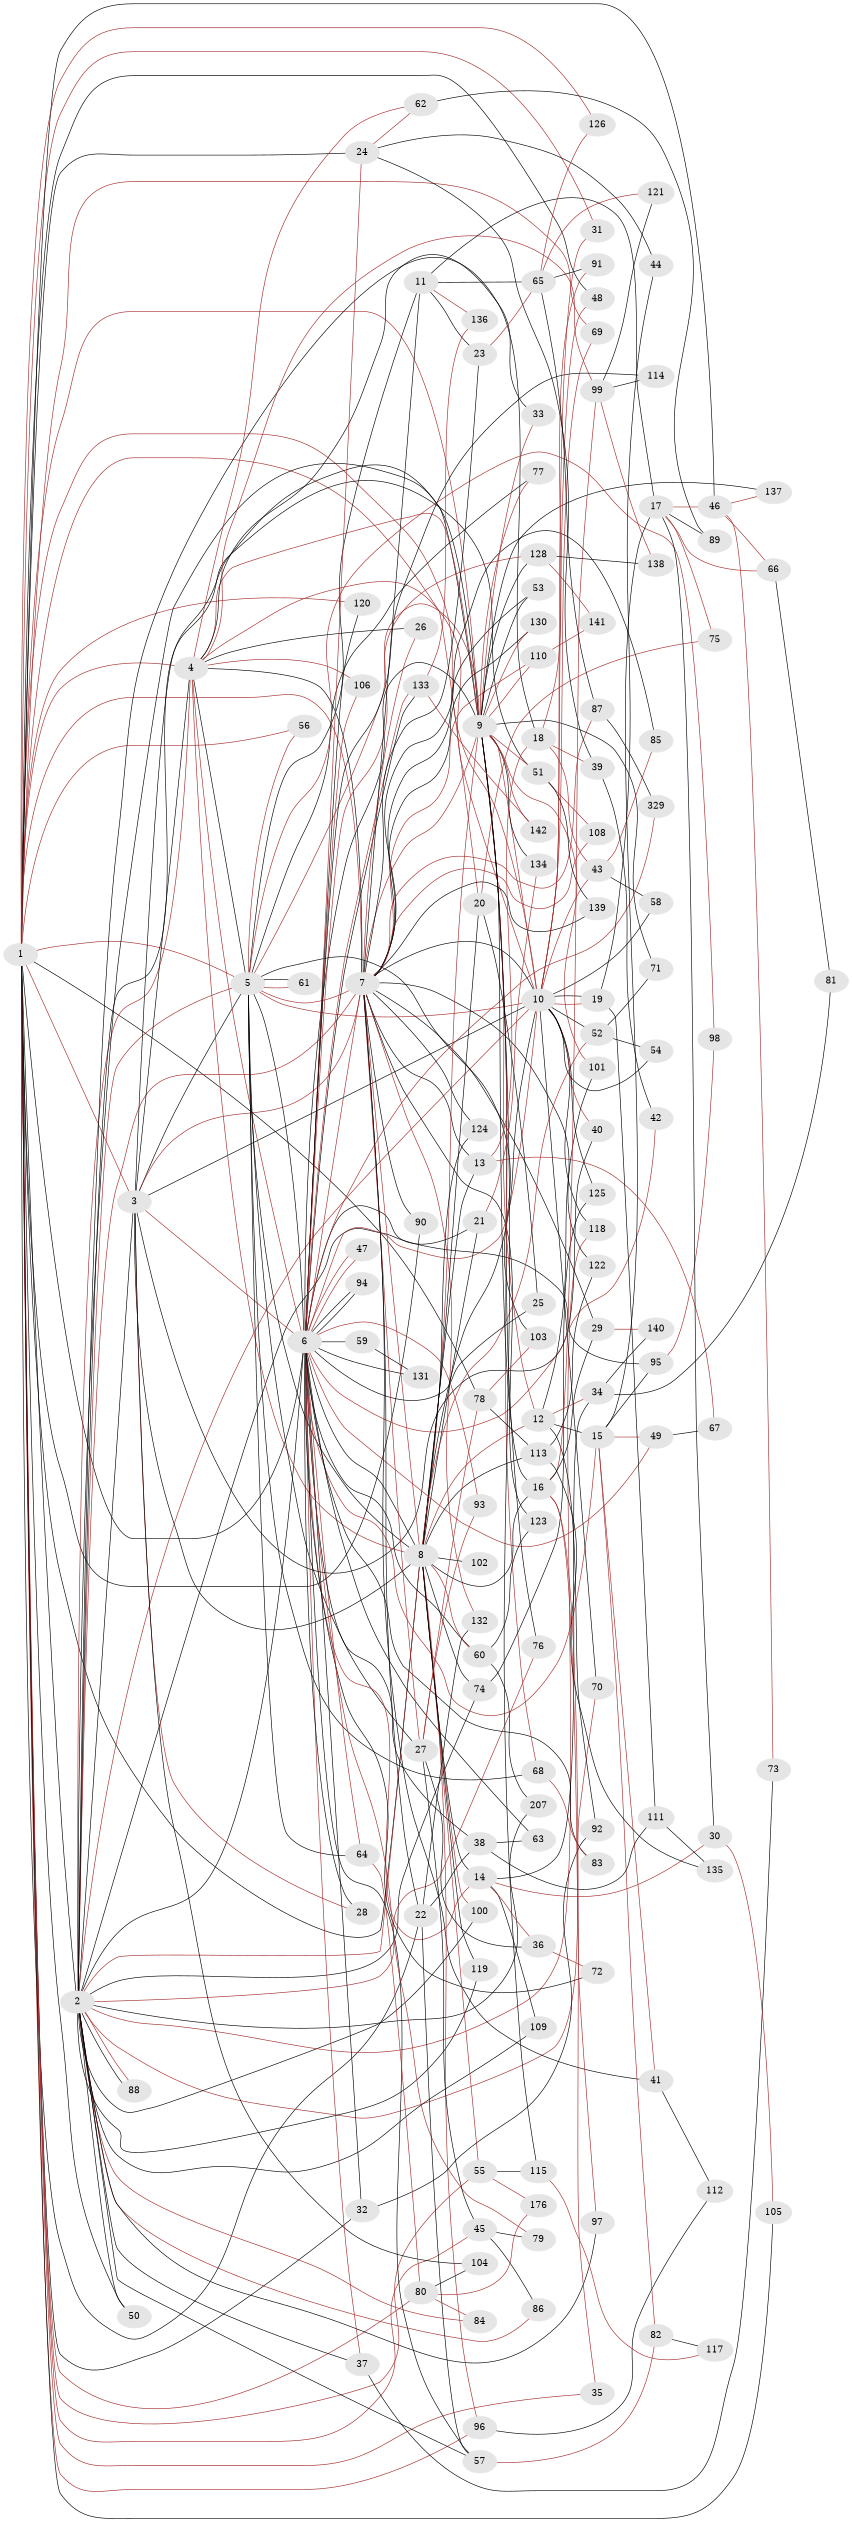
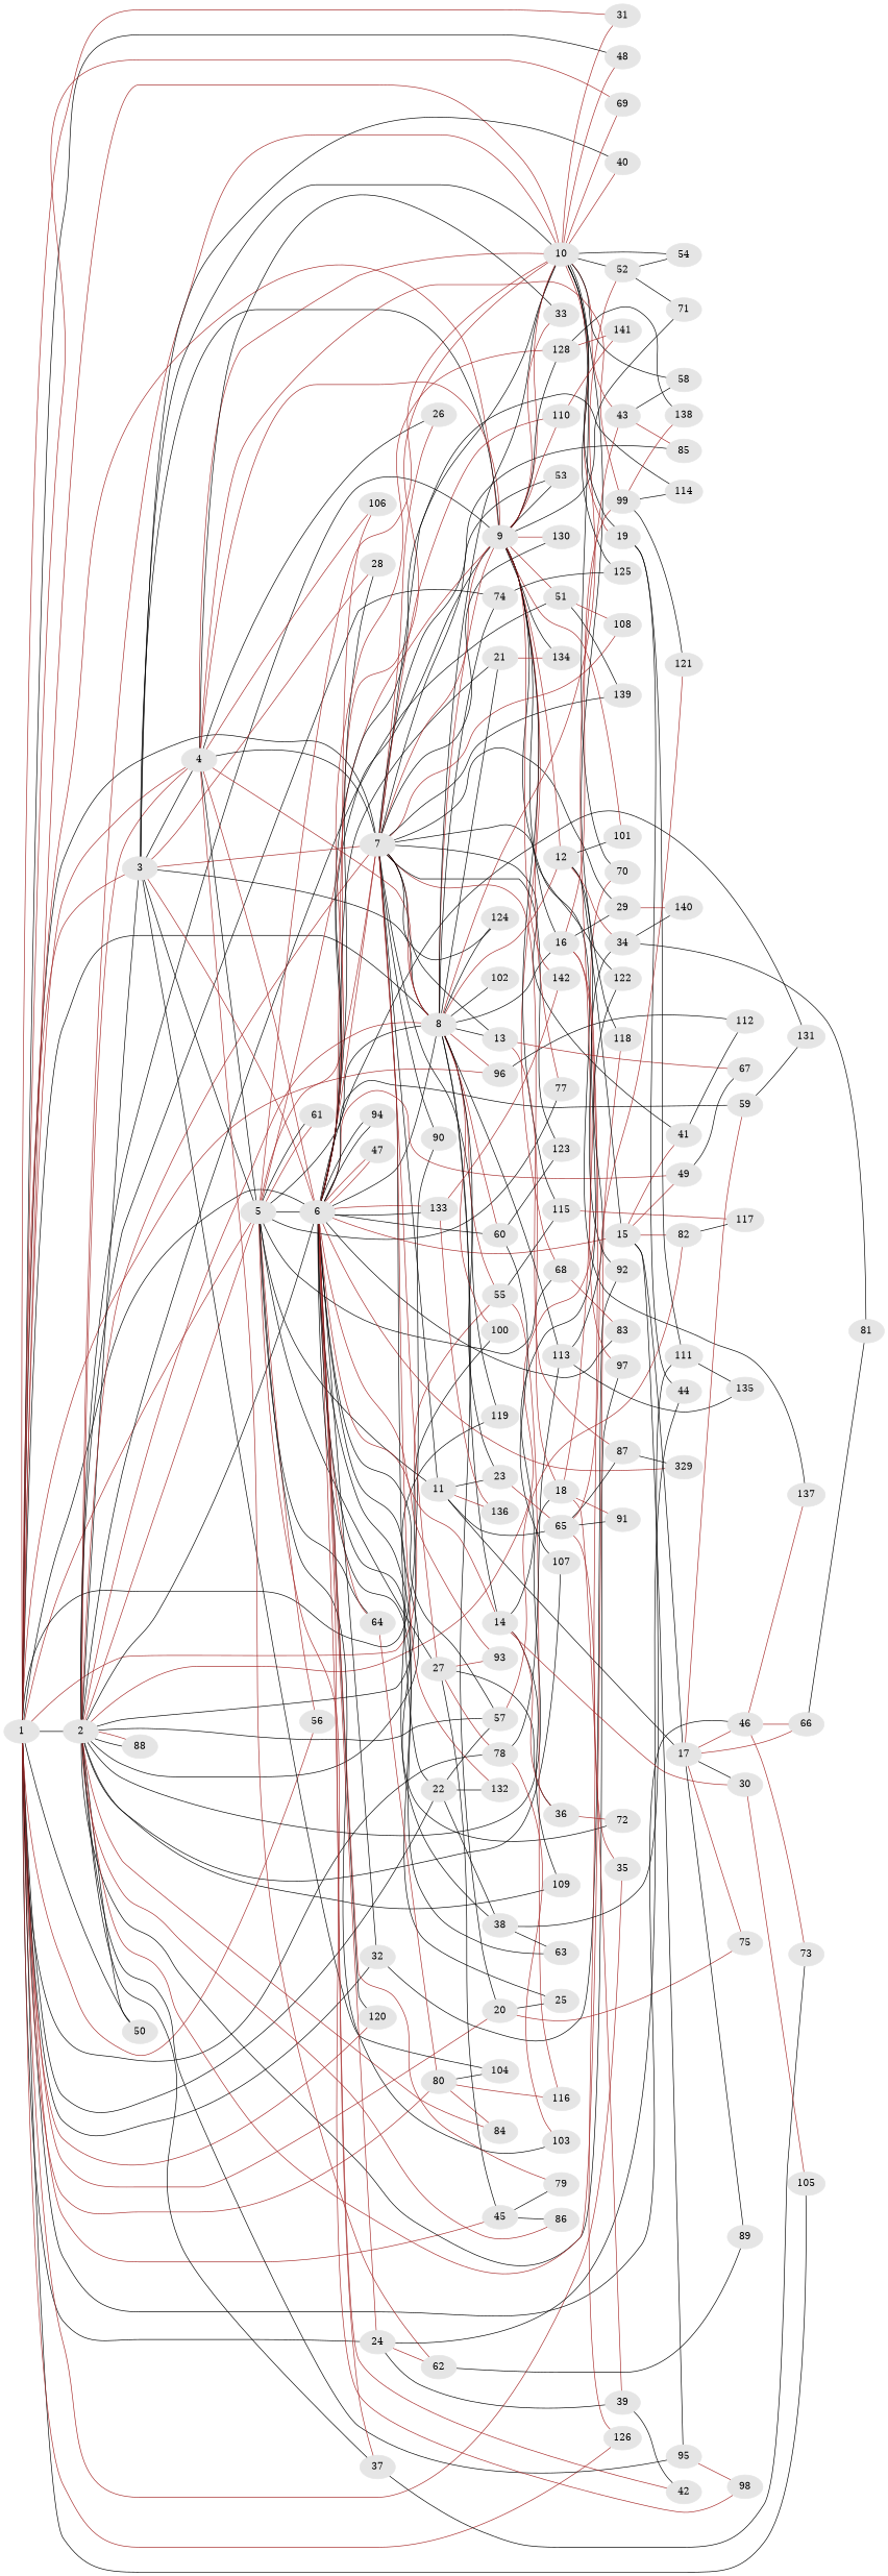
  graph {
    rankdir=LR
    node [color=gray90 style=filled]
    edge [color=black]
    1
    2
    3
    4
    5
    6
    7
    8
    9
    10
    20
    22
    24
    31
    32
    35
    45
    46
    48
    50
    55
    56
    69
    78
    80
    90
    96
    105
    120
    126
    18
    37
    51
    70
    74
-   76
    84
    86
    88
    95
    97
    100
-   107 [label=207]
+   107
    109
    118
    119
    57
    28
    40
    104
    26
    33
    62
    99
    106
    11
    27
    61
    64
    68
    77
    98
    103
    14
    15
    21
    25
    38
    42
    47
    49
    59
    60
    63
    72
    79
    83
    93
    94
    114
    128
    n82 [label=329]
    131
    133
    13
    23
    29
    41
    53
    85
    87
    108
    110
    122
    123
    124
    130
    132
    139
    102
    12
    16
    52
    113
    71
    101
    115
    134
    137
    142
    19
    43
    54
    58
    125
    75
    39
    44
    92
    66
    73
-   116 [label=176]
+   116
    112
    91
    89
    121
    138
    17
    65
    136
    36
    34
    30
    82
    111
    67
    141
    140
    135
    117
    81
    1 -- 2
    1 -- 3 [color=brown]
    1 -- 4 [color=brown]
    1 -- 5 [color=brown]
    1 -- 6
-   1 -- 7 [color=brown]
+   1 -- 7
    1 -- 8
    1 -- 9 [color=brown]
    1 -- 10 [color=brown]
    1 -- 20 [color=brown]
    1 -- 22
    1 -- 24
    1 -- 31 [color=brown]
    1 -- 32
    1 -- 35 [color=brown]
    1 -- 45 [color=brown]
    1 -- 46
    1 -- 48
    1 -- 50
    1 -- 55 [color=brown]
    1 -- 56 [color=brown]
    1 -- 69 [color=brown]
    1 -- 78
    1 -- 80 [color=brown]
    1 -- 90
    1 -- 96 [color=brown]
    1 -- 105
    1 -- 120 [color=brown]
    1 -- 126 [color=brown]
    2 -- 3
    2 -- 4 [color=brown]
    2 -- 5 [color=brown]
    2 -- 6
    2 -- 7 [color=brown]
    2 -- 8 [color=brown]
    2 -- 9
    2 -- 10 [color=brown]
    2 -- 50
    2 -- 18
    2 -- 37
    2 -- 51
    2 -- 70 [color=brown]
    2 -- 74
-   2 -- 76 [color=brown]
    2 -- 84 [color=brown]
    2 -- 86 [color=brown]
    2 -- 88
    2 -- 88 [color=brown]
    2 -- 95
    2 -- 97
    2 -- 100
    2 -- 107
    2 -- 109
    2 -- 118 [color=brown]
    2 -- 119
    2 -- 57
    3 -- 4
    3 -- 5
    3 -- 6 [color=brown]
    3 -- 7 [color=brown]
    3 -- 8
    3 -- 9
    3 -- 10
    3 -- 28 [color=brown]
    3 -- 40
    3 -- 104
    4 -- 5
    4 -- 6 [color=brown]
    4 -- 7
    4 -- 8 [color=brown]
    4 -- 9 [color=brown]
    4 -- 10 [color=brown]
    4 -- 26
    4 -- 33
    4 -- 62 [color=brown]
    4 -- 99 [color=brown]
    4 -- 106 [color=brown]
    5 -- 6
    5 -- 7 [color=brown]
    5 -- 8
    5 -- 9 [color=brown]
    5 -- 10 [color=brown]
    5 -- 56 [color=brown]
    5 -- 11
    5 -- 27
    5 -- 61 [color=brown]
    5 -- 61
    5 -- 64
    5 -- 68
    5 -- 77
    5 -- 98 [color=brown]
    5 -- 103
    6 -- 7 [color=brown]
    6 -- 8
    6 -- 9
    6 -- 10 [color=brown]
    6 -- 24 [color=brown]
    6 -- 32
    6 -- 120
    6 -- 37 [color=brown]
    6 -- 57
    6 -- 28
    6 -- 106 [color=brown]
    6 -- 64 [color=brown]
    6 -- 14 [color=brown]
    6 -- 15 [color=brown]
    6 -- 21
    6 -- 25
    6 -- 38
    6 -- 42 [color=brown]
    6 -- 47 [color=brown]
    6 -- 47 [color=brown]
    6 -- 49 [color=brown]
    6 -- 59
    6 -- 60
    6 -- 63
    6 -- 72
    6 -- 79 [color=brown]
    6 -- 83
    6 -- 93 [color=brown]
    6 -- 94
    6 -- 94
    6 -- 114
    6 -- 128 [color=brown]
    6 -- n82 [color=brown]
    6 -- 131
    6 -- 133
    6 -- 133 [color=brown]
    7 -- 8 [color=brown]
    7 -- 9 [color=brown]
    7 -- 10
    7 -- 22
    7 -- 90
    7 -- 26 [color=brown]
    7 -- 11
    7 -- 27 [color=brown]
    7 -- 13
    7 -- 23
    7 -- 29
    7 -- 41
    7 -- 53
    7 -- 85
    7 -- 87 [color=brown]
    7 -- 108 [color=brown]
    7 -- 110 [color=brown]
    7 -- 122
    7 -- 123
    7 -- 124
    7 -- 130
    7 -- 132 [color=brown]
    7 -- 139
    8 -- 9 [color=brown]
    8 -- 10
    8 -- 20
    8 -- 55 [color=brown]
    8 -- 96 [color=brown]
    8 -- 74
    8 -- 100 [color=brown]
    8 -- 119
    8 -- 14
    8 -- 21
    8 -- 60 [color=brown]
    8 -- 13
    8 -- 124
    8 -- 102
    8 -- 12 [color=brown]
    8 -- 16
    8 -- 52 [color=brown]
    8 -- 113
    9 -- 10 [color=brown]
    9 -- 51 [color=brown]
-   9 -- 76
    9 -- 33 [color=brown]
    9 -- 68 [color=brown]
    9 -- 77 [color=brown]
    9 -- 128
    9 -- 53
    9 -- 110 [color=brown]
    9 -- 130 [color=brown]
    9 -- 12 [color=brown]
    9 -- 16
    9 -- 71
    9 -- 101 [color=brown]
    9 -- 115
    9 -- 134
    9 -- 137
    9 -- 142 [color=brown]
    10 -- 31 [color=brown]
    10 -- 48 [color=brown]
    10 -- 69 [color=brown]
    10 -- 70
    10 -- 118
    10 -- 40 [color=brown]
    10 -- 52
    10 -- 19 [color=brown]
    10 -- 19
    10 -- 43 [color=brown]
    10 -- 54
    10 -- 58
    10 -- 125
    20 -- 25
    20 -- 75 [color=brown]
    22 -- 57
    22 -- 38
    22 -- 132
    24 -- 62 [color=brown]
    24 -- 39
    24 -- 44
    32 -- 92
    45 -- 86
    45 -- 79
    46 -- 137 [color=brown]
    46 -- 66 [color=brown]
    46 -- 73 [color=brown]
    55 -- 115
    55 -- 116 [color=brown]
    78 -- 103 [color=brown]
    78 -- 113
    80 -- 84 [color=brown]
    80 -- 104
    80 -- 116 [color=brown]
    96 -- 112
    18 -- 43 [color=brown]
    18 -- 39 [color=brown]
    18 -- 91 [color=brown]
    37 -- 73
    51 -- 108 [color=brown]
    51 -- 139
    74 -- 125
    95 -- 98 [color=brown]
    57 -- 82 [color=brown]
    62 -- 89
    99 -- 114
    99 -- 121
    99 -- 138 [color=brown]
    11 -- 23
    11 -- 17
    11 -- 65
    11 -- 136 [color=brown]
    27 -- 45
    27 -- 78 [color=brown]
    27 -- 93 [color=brown]
    27 -- 36
    64 -- 80 [color=brown]
    68 -- 83 [color=brown]
    14 -- 109
    14 -- 36 [color=brown]
    14 -- 34
    14 -- 30 [color=brown]
    15 -- 95
    15 -- 49 [color=brown]
    15 -- 41 [color=brown]
    15 -- 17
    15 -- 82 [color=brown]
    21 -- 134 [color=brown]
    38 -- 63
    38 -- 111
    49 -- 67
    59 -- 131
    60 -- 107
    60 -- 123
    128 -- 138
    128 -- 141 [color=brown]
    133 -- 142 [color=brown]
    133 -- 136 [color=brown]
    13 -- 18 [color=brown]
    13 -- 67 [color=brown]
    23 -- 65 [color=brown]
    29 -- 140 [color=brown]
    41 -- 112
    87 -- n82
    110 -- 141 [color=brown]
    12 -- 15
    12 -- 101
    12 -- 92
    12 -- 34 [color=brown]
    16 -- 35 [color=brown]
    16 -- 97 [color=brown]
    16 -- 99 [color=brown]
    16 -- 29
    52 -- 71
    52 -- 54
    113 -- 122
    113 -- 135
    115 -- 117 [color=brown]
    19 -- 44
    19 -- 111
    43 -- 85 [color=brown]
    43 -- 58
    39 -- 42
    66 -- 81
    17 -- 46 [color=brown]
+   17 -- 59 [color=brown]
    17 -- 75 [color=brown]
    17 -- 66 [color=brown]
    17 -- 89
    17 -- 30
    65 -- 126 [color=brown]
    65 -- 87
    65 -- 91
    65 -- 121 [color=brown]
    36 -- 72 [color=brown]
    34 -- 140
    34 -- 81
    30 -- 105 [color=brown]
    82 -- 117
    111 -- 135
  }
